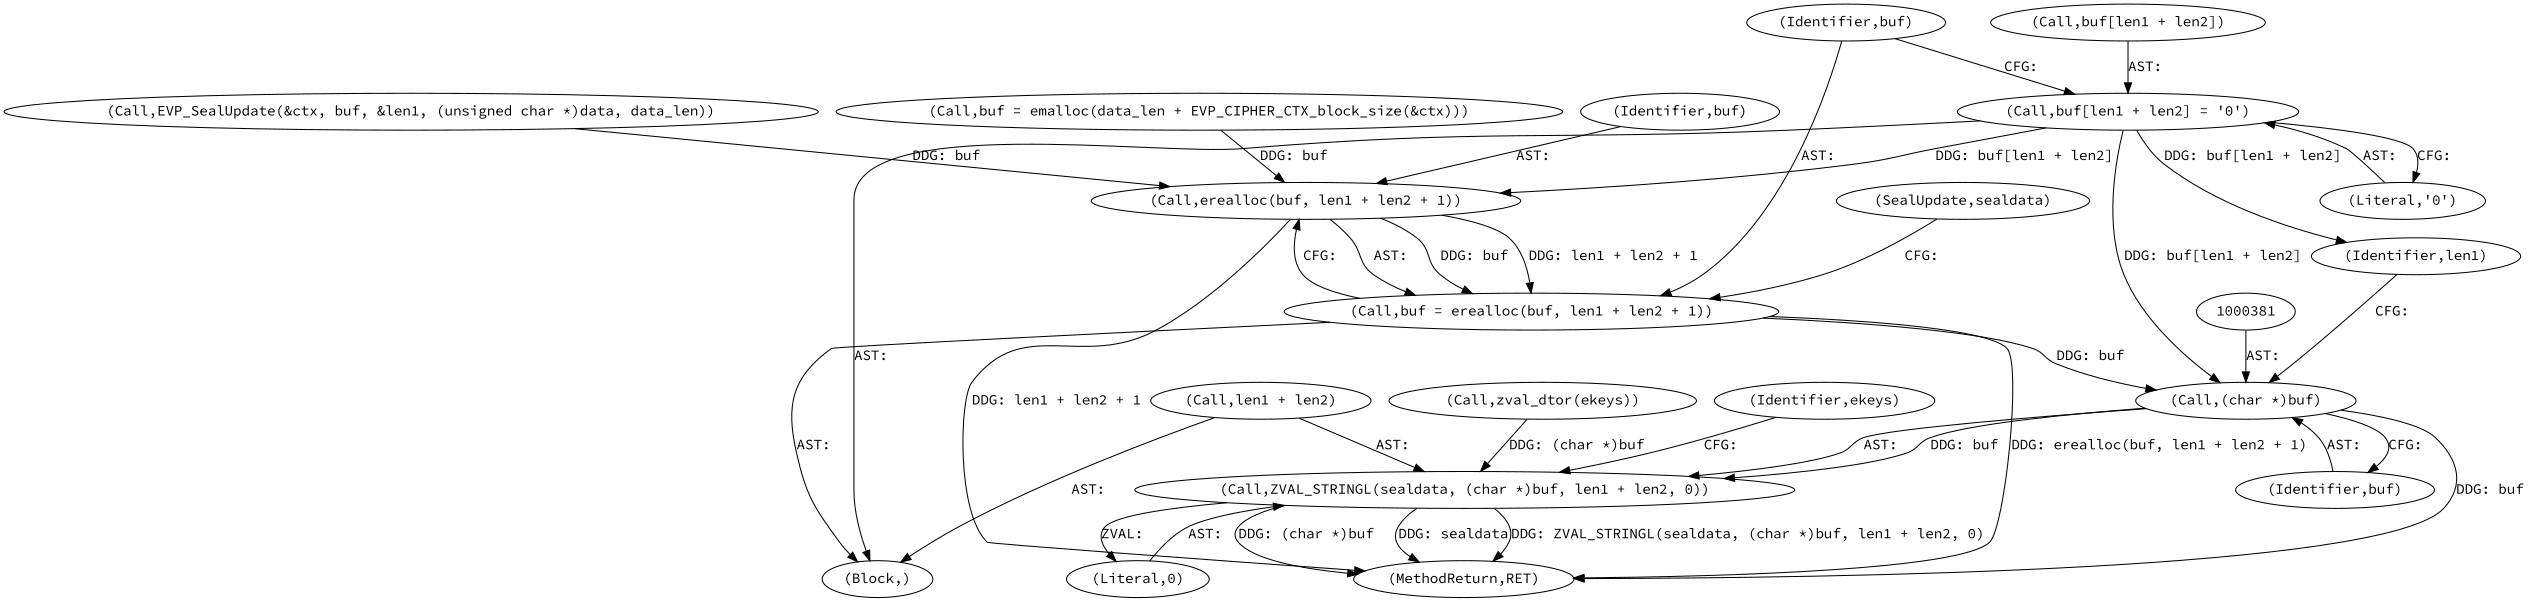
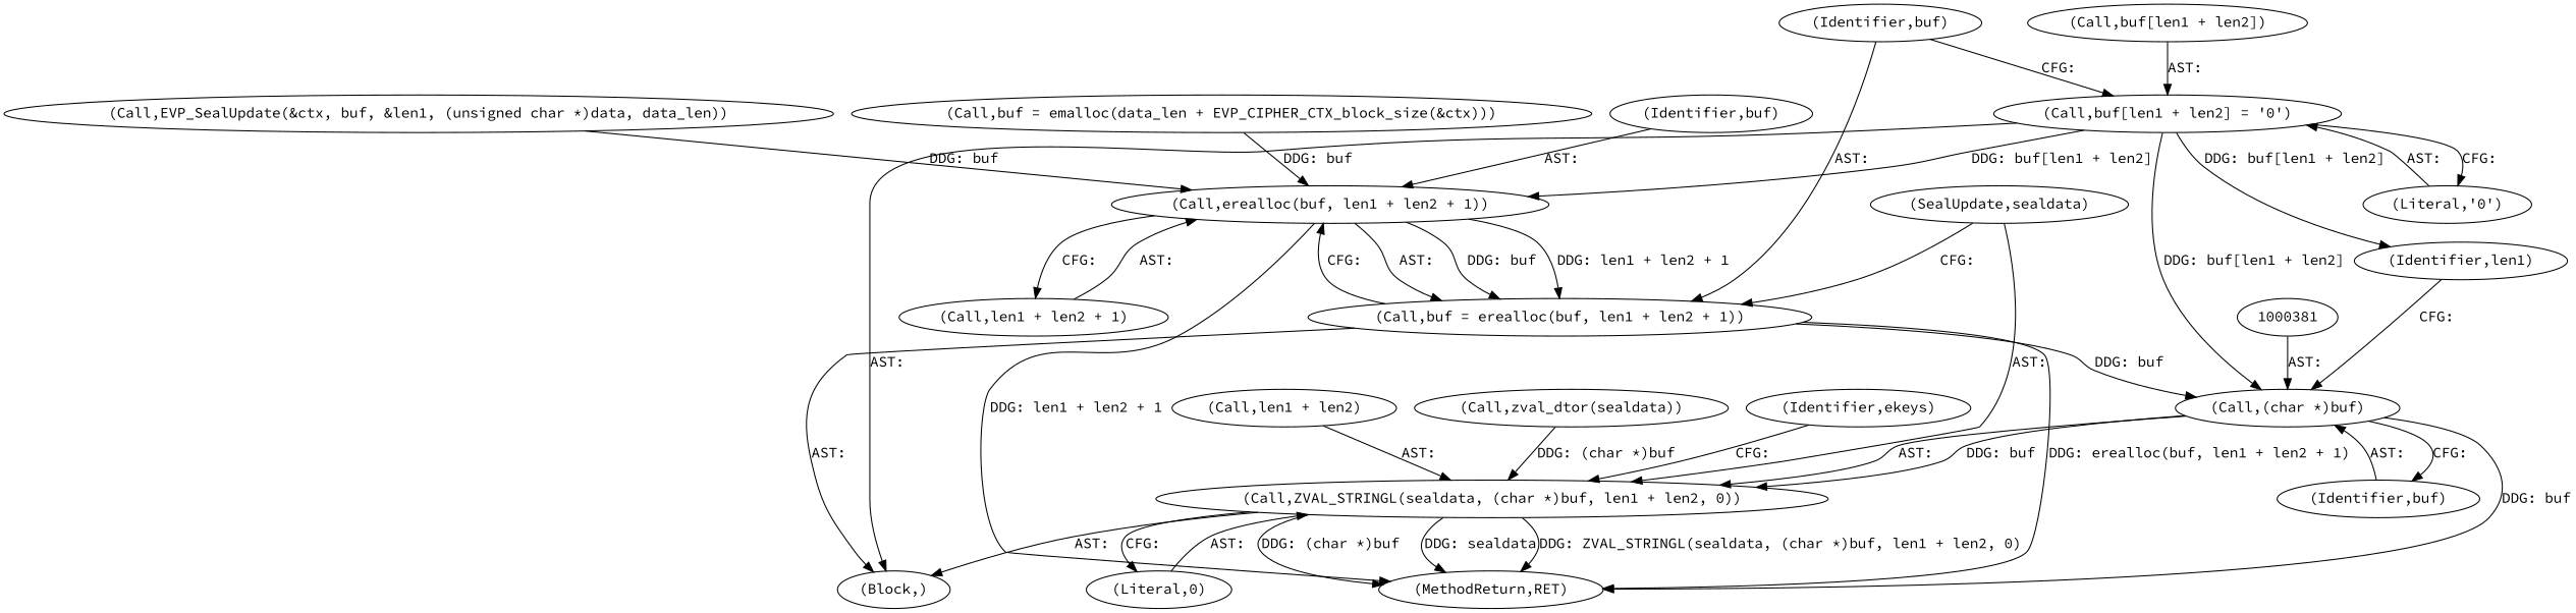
  digraph {
    fontname="Source Code Pro"
    node [fontname="Source Code Pro"]
    edge [fontname="Source Code Pro"]
    n1 [label="(Call,buf[len1 + len2] = '\0')"]
    n2 [label="(Call,erealloc(buf, len1 + len2 + 1))"]
    n3 [label="(Call,(char *)buf)"]
    n4 [label="(Block,)"]
    n5 [label="(Literal,'\0')"]
    n6 [label="(Identifier,len1)"]
    n7 [label="(MethodReturn,RET)"]
    n8 [label="(Call,buf = erealloc(buf, len1 + len2 + 1))"]
+   n9 [label="(Call,len1 + len2 + 1)"]
    n10 [label="(Call,ZVAL_STRINGL(sealdata, (char *)buf, len1 + len2, 0))"]
    n11 [label="(Identifier,buf)"]
    n12 [label="(Literal,0)"]
    n13 [label="(SealUpdate,sealdata)"]
    n14 [label="(Identifier,buf)"]
    n15 [label="(Call,EVP_SealUpdate(&ctx, buf, &len1, (unsigned char *)data, data_len))"]
-   n16 [label="(Call,zval_dtor(ekeys))"]
+   n16 [label="(Call,zval_dtor(sealdata))"]
    n17 [label="(Identifier,buf)"]
    n18 [label="(Call,buf[len1 + len2])"]
    n19 [label="(Call,buf = emalloc(data_len + EVP_CIPHER_CTX_block_size(&ctx)))"]
    n20 [label="(Call,len1 + len2)"]
    n21 [label="(Identifier,ekeys)"]
    1000381
    n1 -> n2 [label="DDG: buf[len1 + len2]"]
    n1 -> n3 [label="DDG: buf[len1 + len2]"]
    n1 -> n4 [label="AST: "]
    n1 -> n5 [label="CFG: "]
    n1 -> n6 [label="DDG: buf[len1 + len2]"]
    n2 -> n7 [label="DDG: len1 + len2 + 1"]
    n2 -> n8 [label="AST: "]
    n2 -> n8 [label="DDG: buf"]
    n2 -> n8 [label="DDG: len1 + len2 + 1"]
+   n2 -> n9 [label="CFG: "]
    n3 -> n7 [label="DDG: buf"]
    n3 -> n10 [label="AST: "]
    n3 -> n10 [label="DDG: buf"]
    n3 -> n11 [label="CFG: "]
    n5 -> n1 [label="AST: "]
    n6 -> n3 [label="CFG: "]
    n8 -> n2 [label="CFG: "]
    n8 -> n3 [label="DDG: buf"]
    n8 -> n4 [label="AST: "]
    n8 -> n7 [label="DDG: erealloc(buf, len1 + len2 + 1)"]
-   n20 -> n4 [label="AST: "]
+   n9 -> n2 [label="AST: "]
+   n10 -> n4 [label="AST: "]
    n10 -> n7 [label="DDG: (char *)buf"]
    n10 -> n7 [label="DDG: sealdata"]
    n10 -> n7 [label="DDG: ZVAL_STRINGL(sealdata, (char *)buf, len1 + len2, 0)"]
-   n10 -> n12 [label="ZVAL: "]
+   n10 -> n12 [label="CFG: "]
    n11 -> n3 [label="AST: "]
    n12 -> n10 [label="AST: "]
    n13 -> n8 [label="CFG: "]
+   n13 -> n10 [label="AST: "]
    n14 -> n2 [label="AST: "]
    n15 -> n2 [label="DDG: buf"]
    n16 -> n10 [label="DDG: (char *)buf"]
    n17 -> n1 [label="CFG: "]
    n17 -> n8 [label="AST: "]
    n18 -> n1 [label="AST: "]
    n19 -> n2 [label="DDG: buf"]
    n20 -> n10 [label="AST: "]
    n21 -> n10 [label="CFG: "]
    1000381 -> n3 [label="AST: "]
  }
